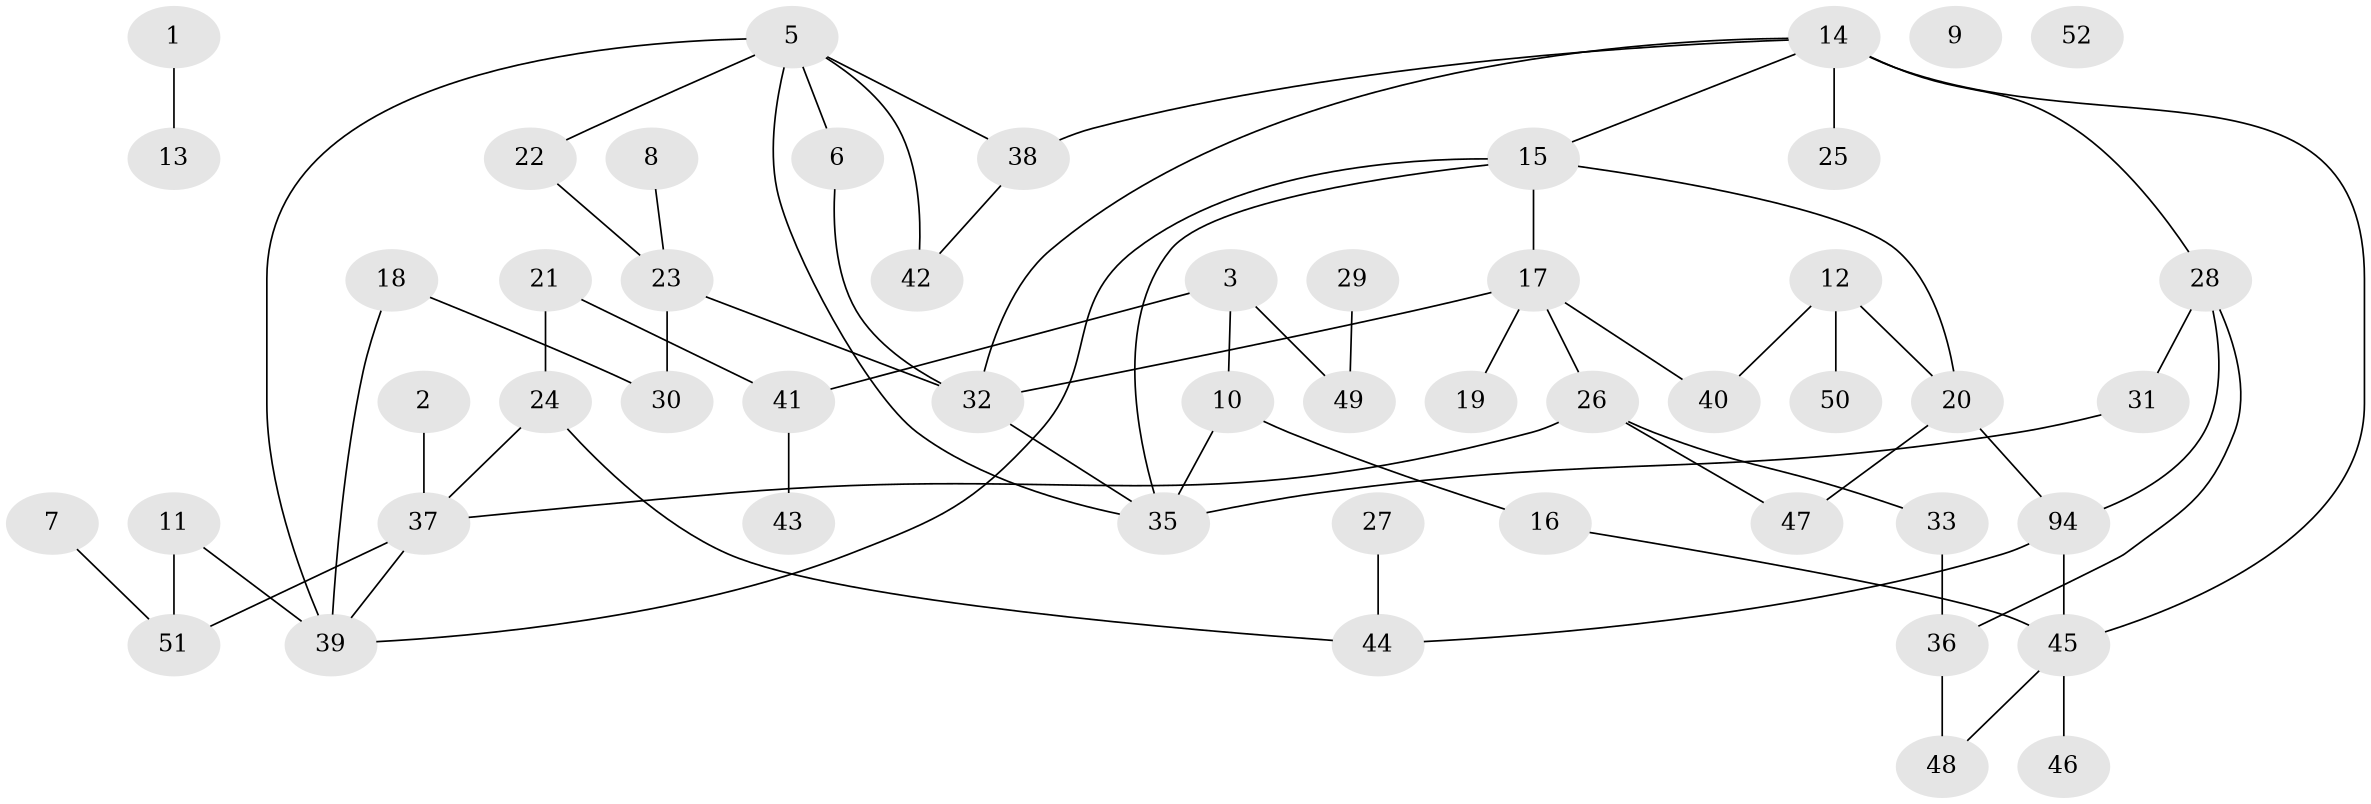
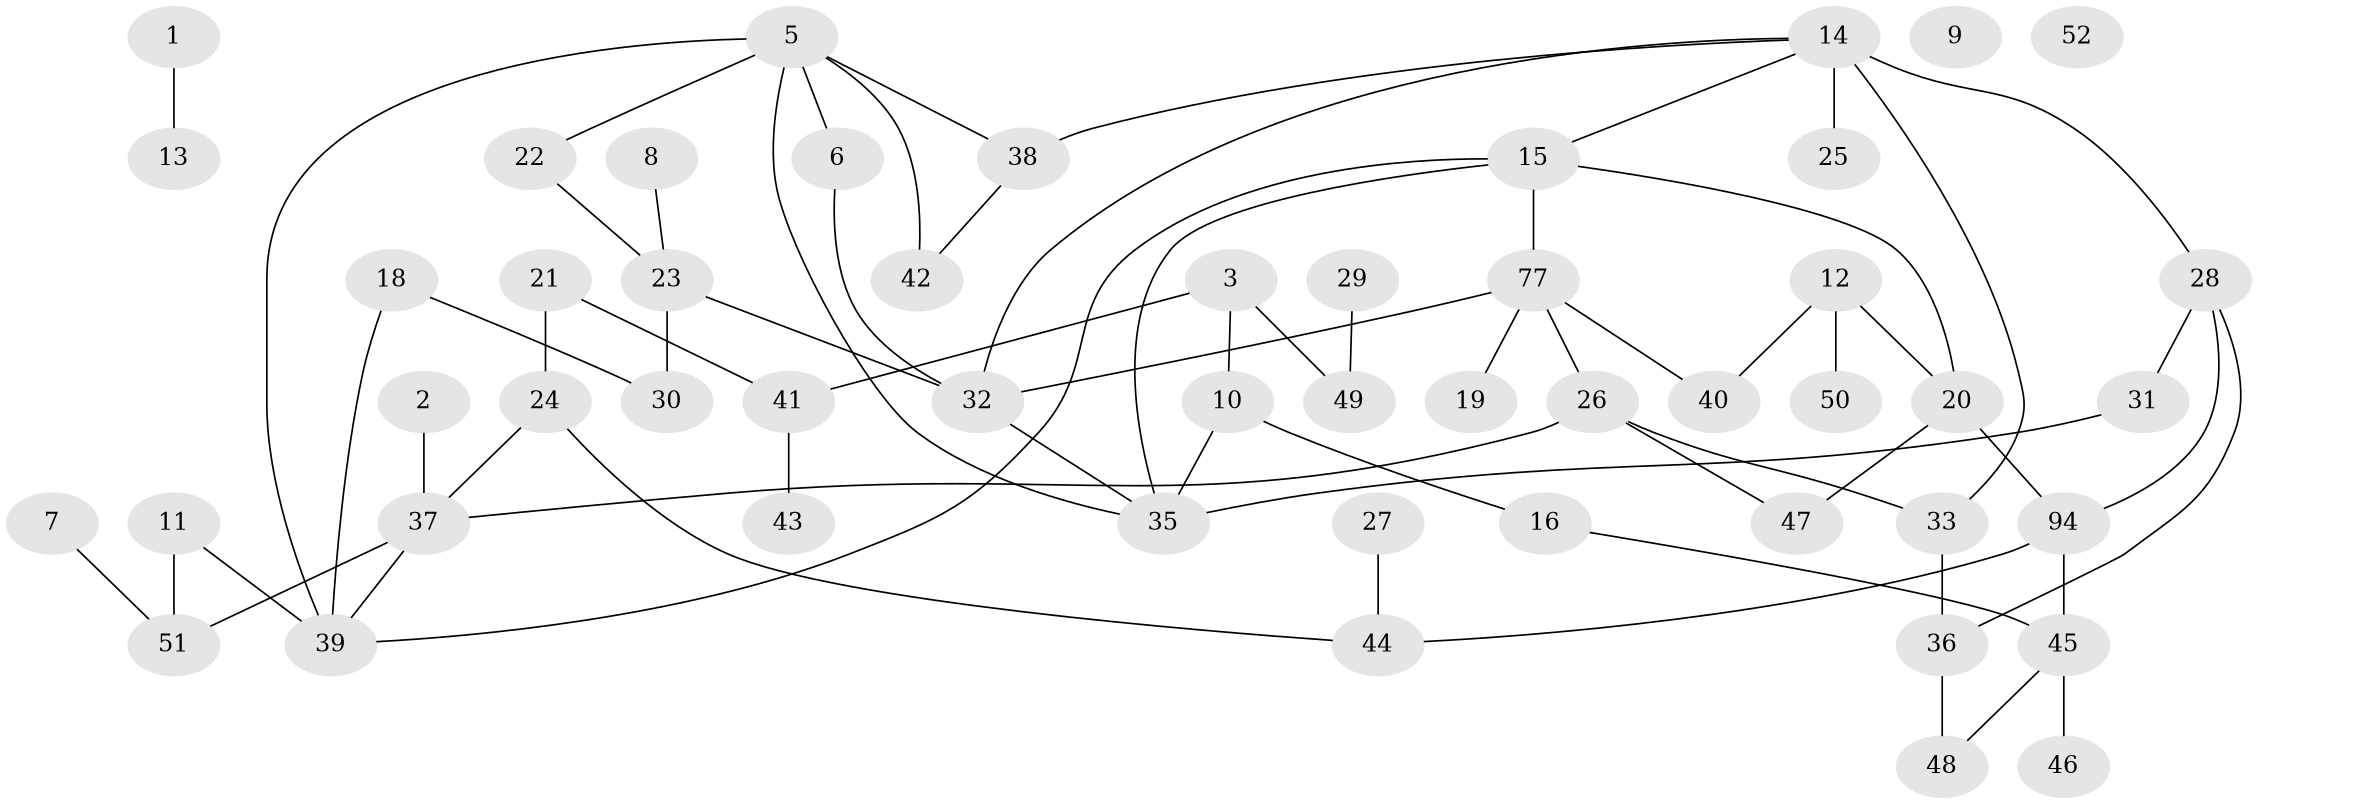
  graph {
    node [color=gray90 style=filled]
    1
    13
    2
    37
    39
    51
    3
    10
    41
    49
    35
    16
    43
    23
    32
    30
    45
    48
    46
    5
    6
    38
    42
    22
    7
    8
    9
    11
    12
    20
    40
    50
    n33 [label=94]
    47
    14
    15
    25
    28
    33
-   17
+   17 [label=77]
    31
    36
    19
    26
    18
    44
    21
    24
    27
    29
    52
    1 -- 13
    2 -- 37
    37 -- 39
    37 -- 51
    3 -- 10
    3 -- 41
    3 -- 49
    10 -- 35
    10 -- 16
    41 -- 43
    16 -- 45
    23 -- 32
    23 -- 30
    32 -- 35
    45 -- 48
    45 -- 46
    5 -- 39
    5 -- 35
    5 -- 6
    5 -- 38
    5 -- 42
    5 -- 22
    6 -- 32
    38 -- 42
    22 -- 23
    7 -- 51
    8 -- 23
    11 -- 39
    11 -- 51
    12 -- 20
    12 -- 40
    12 -- 50
    20 -- n33
    20 -- 47
    n33 -- 45
    n33 -- 44
    14 -- 32
    14 -- 38
    14 -- 15
    14 -- 25
    14 -- 28
-   14 -- 45
+   14 -- 33
    15 -- 39
    15 -- 35
    15 -- 20
    15 -- 17
    28 -- n33
    28 -- 31
    28 -- 36
    33 -- 36
    17 -- 32
    17 -- 40
    17 -- 19
    17 -- 26
    31 -- 35
    36 -- 48
    26 -- 37
    26 -- 47
    26 -- 33
    18 -- 39
    18 -- 30
    21 -- 41
    21 -- 24
    24 -- 37
    24 -- 44
    27 -- 44
    29 -- 49
  }
